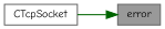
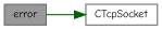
  digraph {
    rankdir=RL
    fontname="Comic Neue"
    node [fontname="Comic Neue" fontsize=10 shape=box style=filled]
    n1 [color=gray40 fillcolor=grey60 fontcolor=black height=0.2 label=error width=0.4]
    n2 [color=grey40 fillcolor=white height=0.2 label=CTcpSocket width=0.4]
-   n1 -> n2 [color=darkgreen dir=back fontname="Comic Neue" fontsize=10 labelfontname=Helvetica labelfontsize=10 style=solid]
+   n2 -> n1 [color=darkgreen dir=back fontname="Comic Neue" fontsize=10 labelfontname=Helvetica labelfontsize=10 style=solid]
  }
